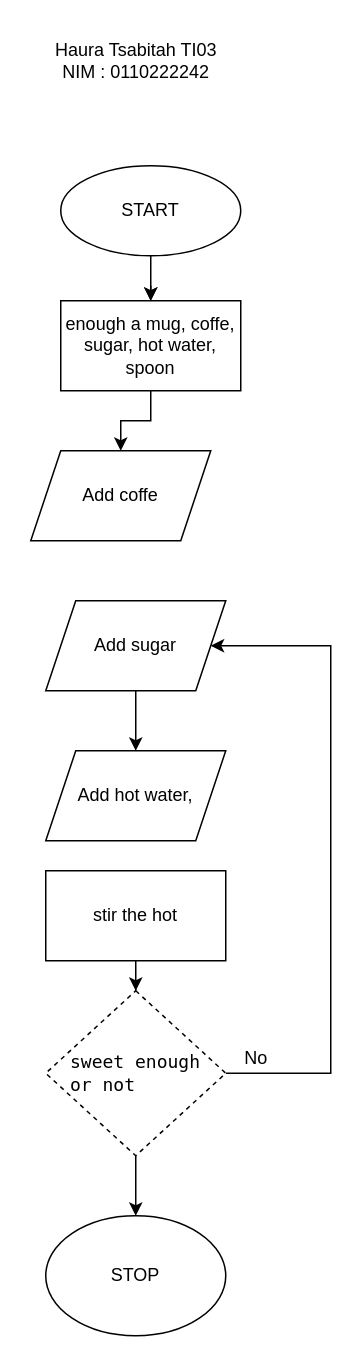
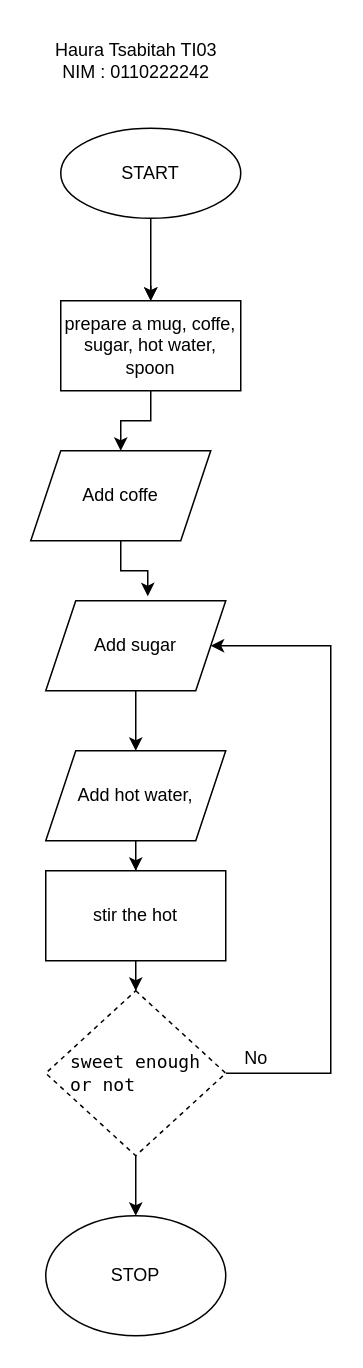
  <mxCell id="0" />
  <mxCell id="1" parent="0" />
  <mxCell id="2" value="" style="edgeStyle=orthogonalEdgeStyle;rounded=0;orthogonalLoop=1;jettySize=auto;html=1;" parent="1" target="6" edge="1"><mxGeometry relative="1" as="geometry"><mxPoint x="100" y="190" as="sourcePoint" /><Array as="points"><mxPoint x="100" y="200" /><mxPoint x="100" y="200" /></Array></mxGeometry></mxCell>
  <mxCell id="3" style="edgeStyle=orthogonalEdgeStyle;rounded=0;orthogonalLoop=1;jettySize=auto;html=1;exitX=0.5;exitY=1;exitDx=0;exitDy=0;entryX=0.5;entryY=0;entryDx=0;entryDy=0;" parent="1" source="4" target="6" edge="1"><mxGeometry relative="1" as="geometry" /></mxCell>
- <mxCell id="4" value="START" style="ellipse;whiteSpace=wrap;html=1;rounded=1;glass=0;strokeWidth=1;shadow=0;" parent="1" vertex="1"><mxGeometry x="40" y="110" width="120" height="60" as="geometry" /></mxCell>
+ <mxCell id="4" value="START" style="ellipse;whiteSpace=wrap;html=1;rounded=1;glass=0;strokeWidth=1;shadow=0;" parent="1" vertex="1"><mxGeometry x="40" y="85" width="120" height="60" as="geometry" /></mxCell>
  <mxCell id="5" style="edgeStyle=orthogonalEdgeStyle;rounded=0;orthogonalLoop=1;jettySize=auto;html=1;exitX=0.5;exitY=1;exitDx=0;exitDy=0;entryX=0.5;entryY=0;entryDx=0;entryDy=0;" parent="1" source="6" target="8" edge="1"><mxGeometry relative="1" as="geometry" /></mxCell>
- <mxCell id="6" value="enough a mug, coffe, sugar, hot water, spoon" style="rounded=0;whiteSpace=wrap;html=1;" parent="1" vertex="1"><mxGeometry x="40" y="200" width="120" height="60" as="geometry" /></mxCell>
+ <mxCell id="6" value="prepare a mug, coffe, sugar, hot water, spoon" style="rounded=0;whiteSpace=wrap;html=1;" parent="1" vertex="1"><mxGeometry x="40" y="200" width="120" height="60" as="geometry" /></mxCell>
+ <mxCell id="7" style="edgeStyle=orthogonalEdgeStyle;rounded=0;orthogonalLoop=1;jettySize=auto;html=1;exitX=0.5;exitY=1;exitDx=0;exitDy=0;entryX=0.567;entryY=-0.05;entryDx=0;entryDy=0;entryPerimeter=0;" parent="1" source="8" target="10" edge="1"><mxGeometry relative="1" as="geometry" /></mxCell>
  <mxCell id="8" value="Add coffe" style="shape=parallelogram;perimeter=parallelogramPerimeter;whiteSpace=wrap;html=1;fixedSize=1;" parent="1" vertex="1"><mxGeometry x="20" y="300" width="120" height="60" as="geometry" /></mxCell>
  <mxCell id="9" value="" style="edgeStyle=orthogonalEdgeStyle;rounded=0;orthogonalLoop=1;jettySize=auto;html=1;" parent="1" source="10" target="12" edge="1"><mxGeometry relative="1" as="geometry" /></mxCell>
  <mxCell id="10" value="Add sugar" style="shape=parallelogram;perimeter=parallelogramPerimeter;whiteSpace=wrap;html=1;fixedSize=1;" parent="1" vertex="1"><mxGeometry x="30" y="400" width="120" height="60" as="geometry" /></mxCell>
+ <mxCell id="11" value="" style="edgeStyle=orthogonalEdgeStyle;rounded=0;orthogonalLoop=1;jettySize=auto;html=1;" parent="1" source="12" target="14" edge="1"><mxGeometry relative="1" as="geometry" /></mxCell>
  <mxCell id="12" value="Add hot water, " style="shape=parallelogram;perimeter=parallelogramPerimeter;whiteSpace=wrap;html=1;fixedSize=1;" parent="1" vertex="1"><mxGeometry x="30" y="500" width="120" height="60" as="geometry" /></mxCell>
  <mxCell id="13" value="" style="edgeStyle=orthogonalEdgeStyle;rounded=0;orthogonalLoop=1;jettySize=auto;html=1;" parent="1" source="14" target="17" edge="1"><mxGeometry relative="1" as="geometry" /></mxCell>
  <mxCell id="14" value="stir the hot" style="rounded=0;whiteSpace=wrap;html=1;" parent="1" vertex="1"><mxGeometry x="30" y="580" width="120" height="60" as="geometry" /></mxCell>
  <mxCell id="15" style="edgeStyle=orthogonalEdgeStyle;rounded=0;orthogonalLoop=1;jettySize=auto;html=1;" parent="1" source="17" target="10" edge="1"><mxGeometry relative="1" as="geometry"><Array as="points"><mxPoint x="220" y="715" /><mxPoint x="220" y="430" /></Array></mxGeometry></mxCell>
  <mxCell id="16" value="" style="edgeStyle=orthogonalEdgeStyle;rounded=0;orthogonalLoop=1;jettySize=auto;html=1;" parent="1" source="17" target="18" edge="1"><mxGeometry relative="1" as="geometry" /></mxCell>
  <mxCell id="17" value="&lt;br&gt;&lt;div tabindex=&quot;0&quot; id=&quot;tw-target-text-container&quot; class=&quot;tw-ta-container F0azHf tw-nfl&quot;&gt;&lt;pre dir=&quot;ltr&quot; style=&quot;text-align:left&quot; id=&quot;tw-target-text&quot; data-placeholder=&quot;Terjemahan&quot; class=&quot;tw-data-text tw-text-large tw-ta&quot;&gt;&lt;span class=&quot;Y2IQFc&quot; lang=&quot;en&quot;&gt;sweet enough&lt;br&gt;or not&lt;/span&gt;&lt;/pre&gt;&lt;/div&gt;&lt;br&gt;" style="rhombus;whiteSpace=wrap;html=1;dashed=1;" parent="1" vertex="1"><mxGeometry x="30" y="660" width="120" height="110" as="geometry" /></mxCell>
  <mxCell id="18" value="STOP" style="ellipse;whiteSpace=wrap;html=1;" parent="1" vertex="1"><mxGeometry x="30" y="810" width="120" height="80" as="geometry" /></mxCell>
  <mxCell id="19" value="No" style="text;html=1;resizable=0;autosize=1;align=center;verticalAlign=middle;points=[];fillColor=none;strokeColor=none;rounded=0;" parent="1" vertex="1"><mxGeometry x="150" y="690" width="40" height="30" as="geometry" /></mxCell>
  <mxCell id="20" value="&lt;div&gt;Haura Tsabitah TI03&lt;/div&gt;&lt;div&gt;NIM : 0110222242&lt;br&gt;&lt;/div&gt;" style="text;html=1;resizable=0;autosize=1;align=center;verticalAlign=middle;points=[];fillColor=none;strokeColor=none;rounded=0;" parent="1" vertex="1"><mxGeometry x="25" y="20" width="130" height="40" as="geometry" /></mxCell>
